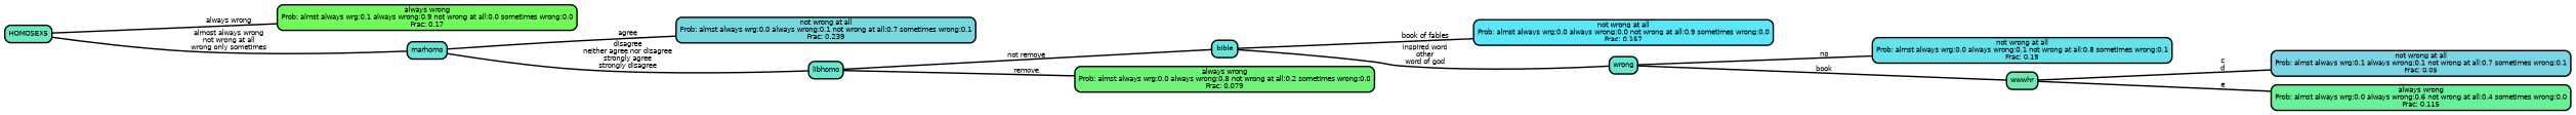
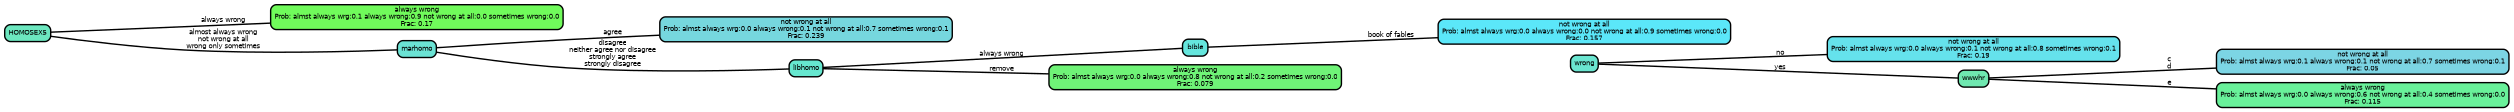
  graph {
    rankdir=LR
    ranksep="0 equally"
    splines=straight
    node [color=black fontcolor=black fontname=helvetica penwidth=3 shape=box style="filled, rounded"]
    edge [color=black fontname=helvetica penwidth=3]
    n1 [fillcolor="#70fb5b" label="always wrong\nProb: almst always wrg:0.1 always wrong:0.9 not wrong at all:0.0 sometimes wrong:0.0\nFrac: 0.17"]
    n2 [fillcolor="#6ce7bf" label=HOMOSEX5]
    n3 [fillcolor="#6be3d4" label=marhomo]
    n4 [fillcolor="#76d7de" label="not wrong at all\nProb: almst always wrg:0.0 always wrong:0.1 not wrong at all:0.7 sometimes wrong:0.1\nFrac: 0.239"]
    n5 [fillcolor="#66e7cf" label=libhomo]
    n6 [fillcolor="#65e6dd" label=bible]
    n7 [fillcolor="#6ff377" label="always wrong\nProb: almst always wrg:0.0 always wrong:0.8 not wrong at all:0.2 sometimes wrong:0.0\nFrac: 0.079"]
    n8 [fillcolor="#5be7f9" label="not wrong at all\nProb: almst always wrg:0.0 always wrong:0.0 not wrong at all:0.9 sometimes wrong:0.0\nFrac: 0.157"]
    n9 [fillcolor="#6ae5d0" label=wrong]
    n10 [fillcolor="#65e2ec" label="not wrong at all\nProb: almst always wrg:0.0 always wrong:0.1 not wrong at all:0.8 sometimes wrong:0.1\nFrac: 0.19"]
    n11 [fillcolor="#6fe8b0" label=wwwhr]
    n12 [fillcolor="#7cd5e4" label="not wrong at all\nProb: almst always wrg:0.1 always wrong:0.1 not wrong at all:0.7 sometimes wrong:0.1\nFrac: 0.05"]
    n13 [fillcolor="#69f19a" label="always wrong\nProb: almst always wrg:0.0 always wrong:0.6 not wrong at all:0.4 sometimes wrong:0.0\nFrac: 0.115"]
    subgraph sub_1 {
      rank=same
    }
    n2 -- n1 [label=" always wrong"]
    n2 -- n3 [label=" almost always wrong\n not wrong at all\n wrong only sometimes"]
    n3 -- n4 [label=" agree"]
    n3 -- n5 [label=" disagree\n neither agree nor disagree\n strongly agree\n strongly disagree"]
-   n5 -- n6 [label=" not remove"]
+   n5 -- n6 [label=" always wrong"]
    n5 -- n7 [label=" remove"]
    n6 -- n8 [label=" book of fables"]
-   n6 -- n9 [label=" inspired word\n other\n word of god"]
    n9 -- n10 [label=" no"]
-   n9 -- n11 [label=" book"]
+   n9 -- n11 [label=" yes"]
    n11 -- n12 [label=" c\n d"]
    n11 -- n13 [label=" e"]
  }
